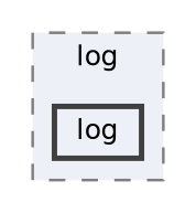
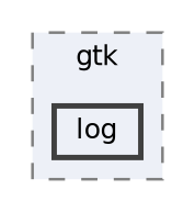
  digraph {
    compound=true
    n1 [color=grey25 fillcolor="#edf0f7" fontname=Helvetica fontsize=10 height=0.2 label=log shape=box style="filled,bold" width=0.4]
    subgraph cluster_1 {
      bgcolor="#edf0f7"
      fontname=Helvetica
      fontsize=10
-     label=log
+     label=gtk
      pencolor=grey50
      style="filled,dashed"
      n1
    }
  }
